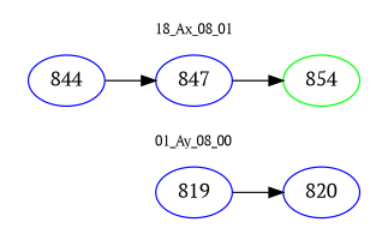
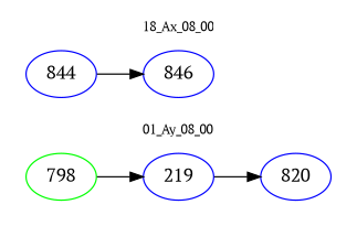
  digraph {
    fontname="PT Serif"
    rankdir=LR
    node [color=blue fontname="PT Serif"]
    edge [color=black fontname="PT Serif"]
-   n2 [label=819]
+   n1 [color=green label=798]
+   n2 [label=219]
    n3 [label=820]
    n4 [label=844]
-   n5 [label=847]
-   n6 [color=green label=854]
+   n5 [label=846]
    subgraph cluster_1 {
      color=white
      fontsize=10
      label="01_Ay_08_00"
+     n1
      n2
      n3
    }
    subgraph cluster_2 {
      color=white
      fontsize=10
-     label="18_Ax_08_01"
+     label="18_Ax_08_00"
      n4
      n5
-     n6
    }
+   n1 -> n2
    n2 -> n3
    n4 -> n5
-   n5 -> n6
  }
